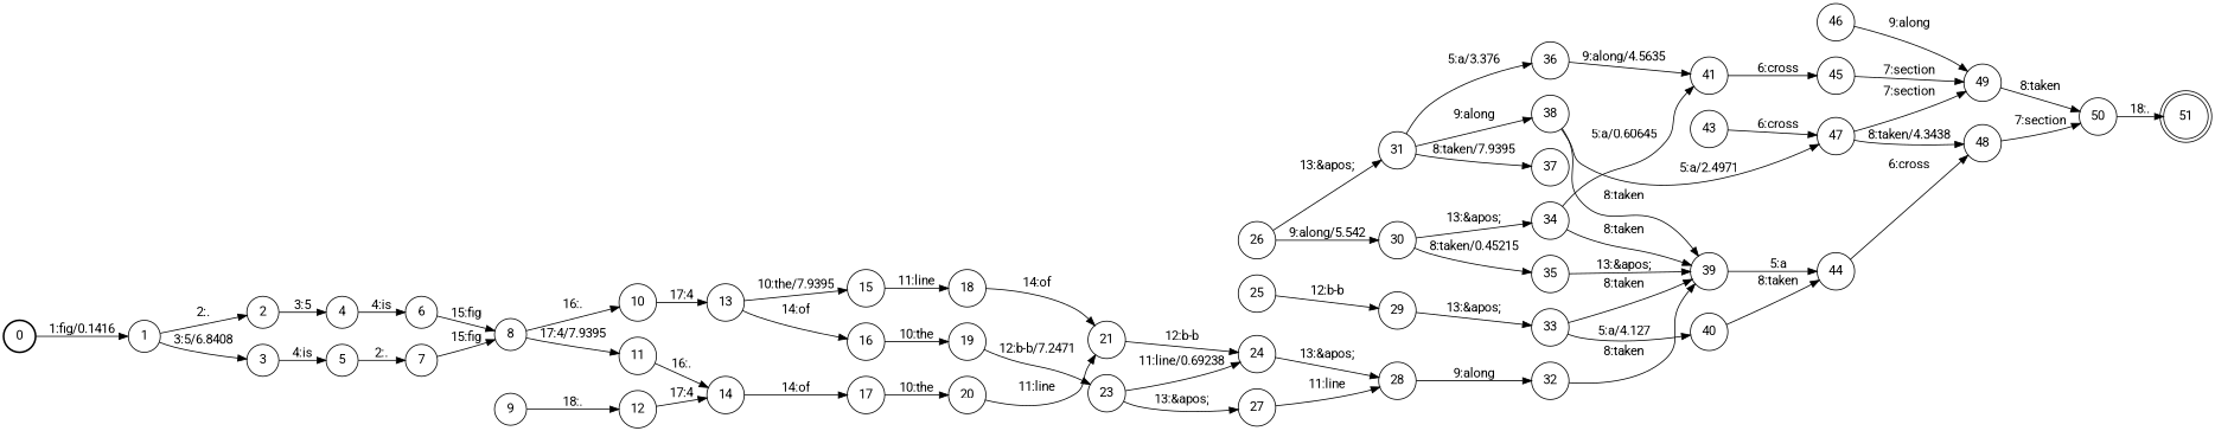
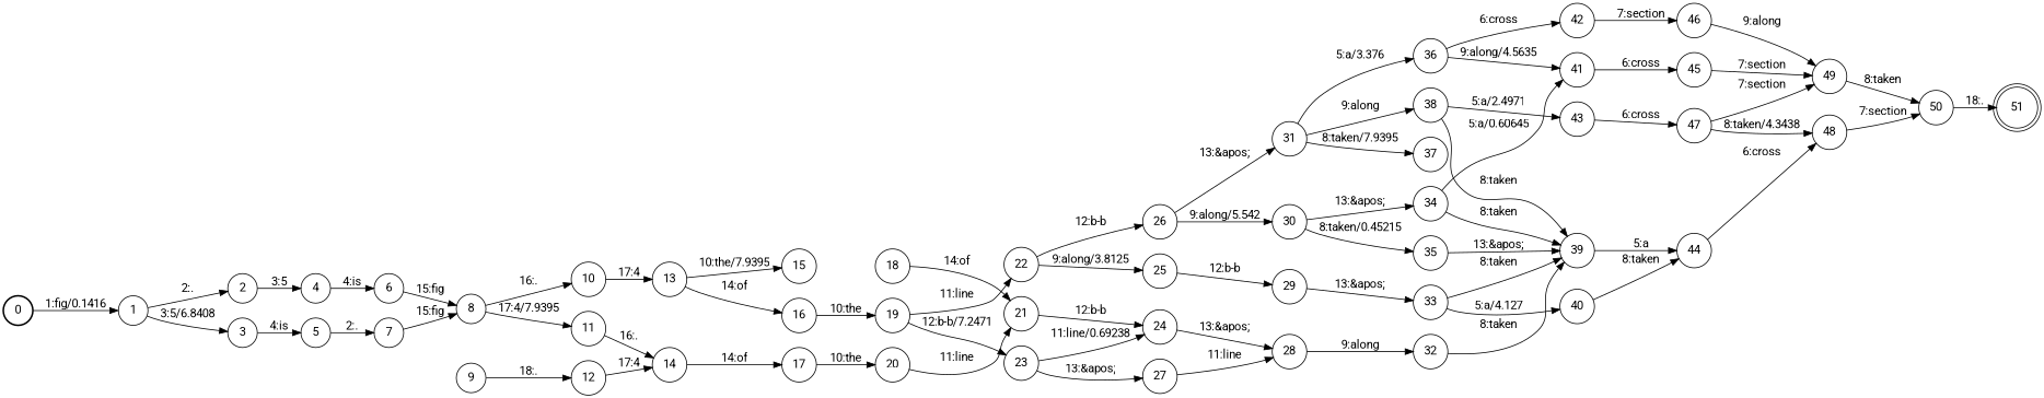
  digraph {
    fontname=Roboto
    nodesep=0.25
    rankdir=LR
    ranksep=0.4
    node [fontname=Roboto fontsize=14 shape=circle style=solid]
    edge [fontname=Roboto fontsize=14]
    n1 [label=0 style=bold]
    n2 [label=1]
    n3 [label=2]
    n4 [label=3]
    n5 [label=4]
    n6 [label=5]
    n7 [label=6]
    n8 [label=7]
    n9 [label=8]
    n10 [label=10]
    n11 [label=11]
    n12 [label=9]
    n13 [label=12]
    n14 [label=13]
    n15 [label=14]
    n16 [label=15]
    n17 [label=16]
    n18 [label=17]
    n19 [label=18]
    n20 [label=19]
    n21 [label=20]
    n22 [label=21]
+   n23 [label=22]
    n24 [label=23]
    n25 [label=24]
    n26 [label=25]
    n27 [label=26]
    n28 [label=27]
    n29 [label=28]
    n30 [label=29]
    n31 [label=30]
    n32 [label=31]
    n33 [label=32]
    n34 [label=33]
    n35 [label=35]
    n36 [label=34]
    n37 [label=36]
    n38 [label=37]
    n39 [label=38]
    n40 [label=39]
    n41 [label=40]
    n42 [label=41]
+   n43 [label=42]
    n44 [label=43]
    n45 [label=44]
    n46 [label=45]
    n47 [label=46]
    n48 [label=47]
    n49 [label=48]
    n50 [label=49]
    n51 [label=50]
    n52 [label=51 shape=doublecircle]
    n1 -> n2 [label="1:fig/0.1416"]
    n2 -> n3 [label="2:."]
    n2 -> n4 [label="3:5/6.8408"]
    n3 -> n5 [label="3:5"]
    n4 -> n6 [label="4:is"]
    n5 -> n7 [label="4:is"]
    n6 -> n8 [label="2:."]
    n7 -> n9 [label="15:fig"]
    n8 -> n9 [label="15:fig"]
    n9 -> n10 [label="16:."]
    n9 -> n11 [label="17:4/7.9395"]
    n10 -> n14 [label="17:4"]
    n11 -> n15 [label="16:."]
    n12 -> n13 [label="18:."]
    n13 -> n15 [label="17:4"]
    n14 -> n16 [label="10:the/7.9395"]
    n14 -> n17 [label="14:of"]
    n15 -> n18 [label="14:of"]
-   n16 -> n19 [label="11:line"]
    n17 -> n20 [label="10:the"]
    n18 -> n21 [label="10:the"]
    n19 -> n22 [label="14:of"]
+   n20 -> n23 [label="11:line"]
    n20 -> n24 [label="12:b-b/7.2471"]
    n21 -> n22 [label="11:line"]
    n22 -> n25 [label="12:b-b"]
+   n23 -> n26 [label="9:along/3.8125"]
+   n23 -> n27 [label="12:b-b"]
    n24 -> n25 [label="11:line/0.69238"]
    n24 -> n28 [label="13:&apos;"]
    n25 -> n29 [label="13:&apos;"]
    n26 -> n30 [label="12:b-b"]
    n27 -> n31 [label="9:along/5.542"]
    n27 -> n32 [label="13:&apos;"]
    n28 -> n29 [label="11:line"]
    n29 -> n33 [label="9:along"]
    n30 -> n34 [label="13:&apos;"]
    n31 -> n35 [label="8:taken/0.45215"]
    n31 -> n36 [label="13:&apos;"]
    n32 -> n37 [label="5:a/3.376"]
    n32 -> n38 [label="8:taken/7.9395"]
    n32 -> n39 [label="9:along"]
    n33 -> n40 [label="8:taken"]
    n34 -> n40 [label="8:taken"]
    n34 -> n41 [label="5:a/4.127"]
    n35 -> n40 [label="13:&apos;"]
    n36 -> n40 [label="8:taken"]
    n36 -> n42 [label="5:a/0.60645"]
    n37 -> n42 [label="9:along/4.5635"]
+   n37 -> n43 [label="6:cross"]
    n39 -> n40 [label="8:taken"]
-   n39 -> n48 [label="5:a/2.4971"]
+   n39 -> n44 [label="5:a/2.4971"]
    n40 -> n45 [label="5:a"]
    n41 -> n45 [label="8:taken"]
    n42 -> n46 [label="6:cross"]
+   n43 -> n47 [label="7:section"]
    n44 -> n48 [label="6:cross"]
    n45 -> n49 [label="6:cross"]
    n46 -> n50 [label="7:section"]
    n47 -> n50 [label="9:along"]
    n48 -> n49 [label="8:taken/4.3438"]
    n48 -> n50 [label="7:section"]
    n49 -> n51 [label="7:section"]
    n50 -> n51 [label="8:taken"]
    n51 -> n52 [label="18:."]
  }
